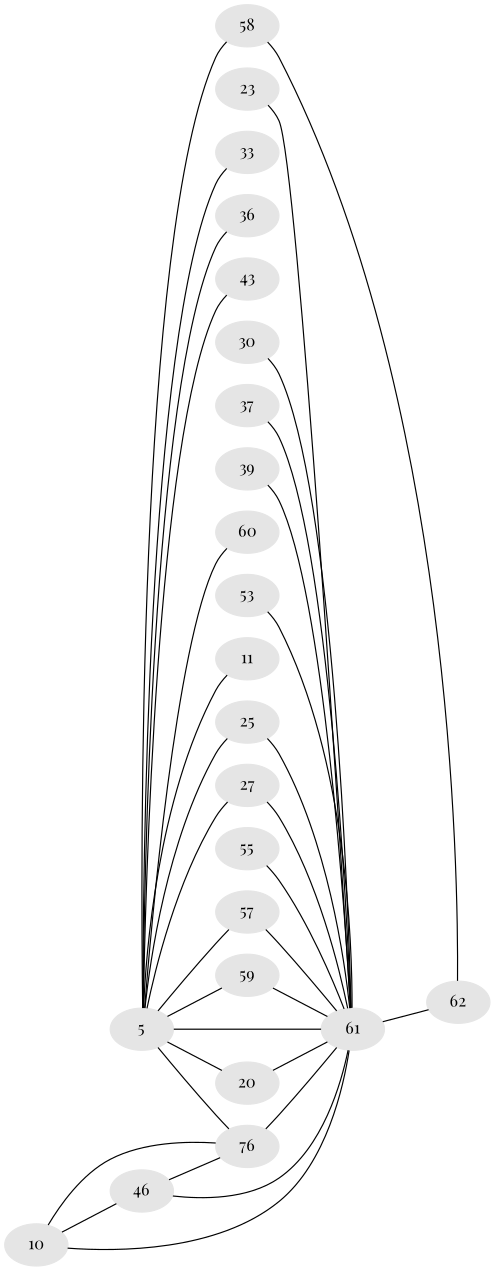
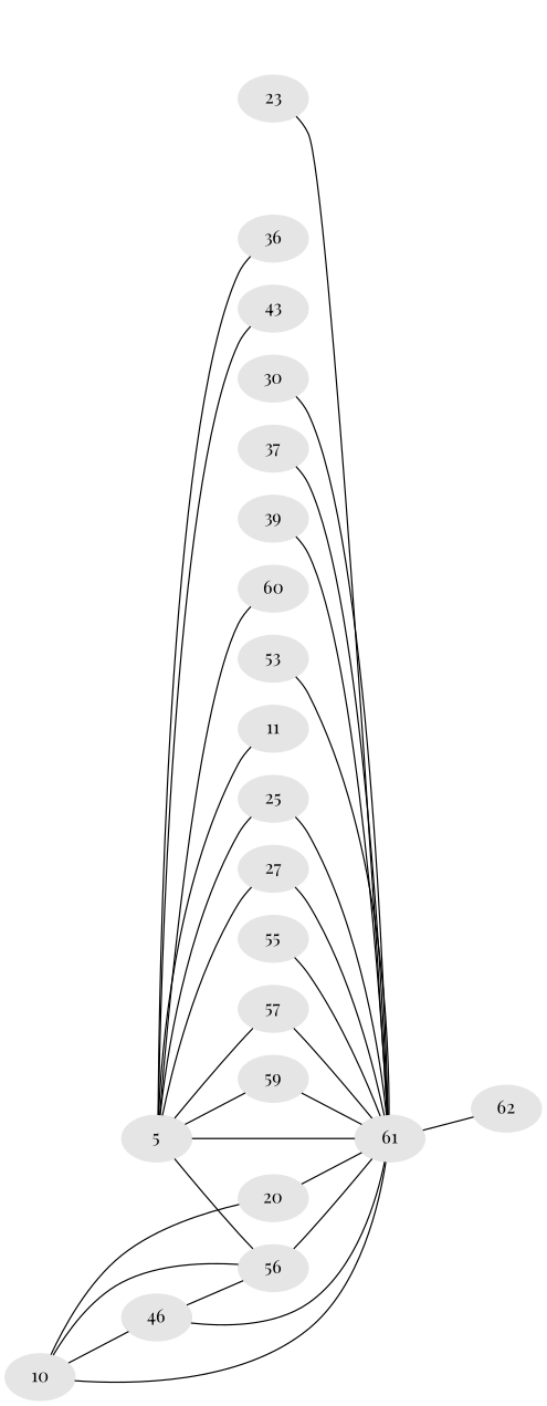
  graph {
    fontname="Playfair Display"
    rankdir=LR
    node [color=gray90 fontname="Playfair Display" style=filled]
    edge [fontname="Playfair Display"]
    5 [super="+2+3"]
    11
    25 [super="+18"]
    27
-   33
    n6 [label=36]
    43
-   56 [super="+50+42" label=76]
+   56 [super="+50+42"]
    57
-   58 [super="+44"]
    59 [super="+54"]
    60
    61 [super="+45+38+41+52"]
    10 [super="+9"]
    20
    46 [super="+32"]
    62
    23
    30
    37 [super="+17+26"]
    39
    53
    55
    5 -- 11 [weight=2]
    5 -- 25 [weight=2]
    5 -- 27
-   5 -- 33 [weight=2]
    5 -- n6 [weight=2]
    5 -- 43
    5 -- 56 [weight=4]
    5 -- 57
-   5 -- 58 [weight=3]
    5 -- 59 [weight=2]
    5 -- 60 [weight=2]
    5 -- 61 [weight=29]
    25 -- 61
    27 -- 61
    56 -- 61
    57 -- 61
-   58 -- 62
    59 -- 61 [weight=2]
    61 -- 62
    10 -- 56
    10 -- 61 [weight=10]
-   5 -- 20
+   10 -- 20
    10 -- 46 [weight=2]
    20 -- 61
    46 -- 56
    46 -- 61 [weight=4]
    23 -- 61 [weight=2]
    30 -- 61 [weight=2]
    37 -- 61 [weight=4]
    39 -- 61 [weight=2]
    53 -- 61 [weight=2]
    55 -- 61 [weight=2]
  }
